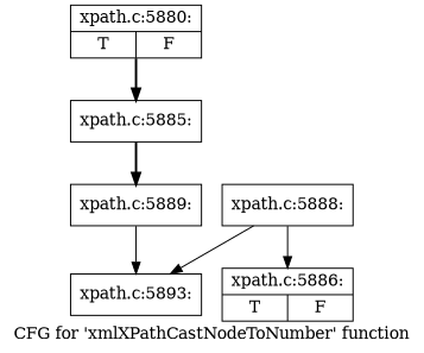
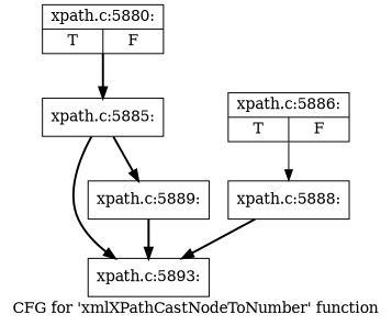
  digraph {
    label="CFG for 'xmlXPathCastNodeToNumber' function"
    node [shape=record]
    edge [style=bold]
    n1 [label="{xpath.c:5880:|{<s0>T|<s1>F}}"]
    n2 [label="{xpath.c:5885:}"]
    n3 [label="{xpath.c:5893:}"]
    n4 [label="{xpath.c:5889:}"]
    n5 [label="{xpath.c:5886:|{<s0>T|<s1>F}}"]
    n6 [label="{xpath.c:5888:}"]
    n1 -> n2
+   n2 -> n3
    n2 -> n4
-   n4 -> n3 [style=solid]
-   n6 -> n5 [style=solid]
-   n6 -> n3 [style=solid]
+   n4 -> n3
+   n5 -> n6 [style=solid]
+   n6 -> n3
  }
